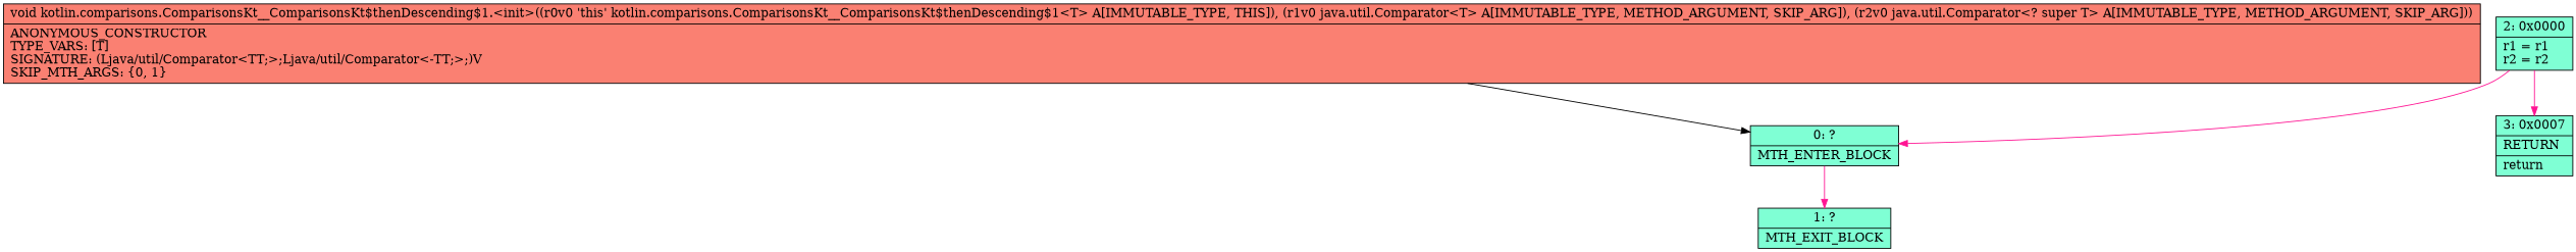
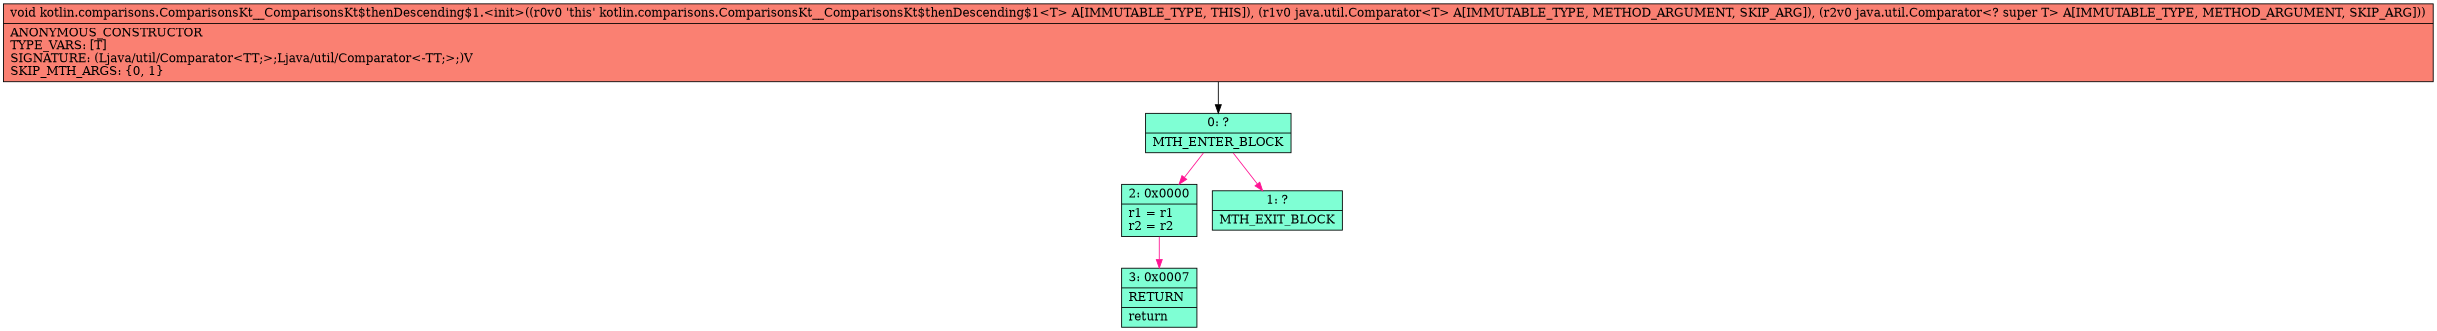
  digraph {
    node [fillcolor=aquamarine shape=record style=filled]
    edge [color=deeppink]
    n1 [label="{0\:\ ?|MTH_ENTER_BLOCK\l}"]
    n2 [label="{2\:\ 0x0000|r1 = r1\lr2 = r2\l}"]
    n3 [label="{1\:\ ?|MTH_EXIT_BLOCK\l}"]
    n4 [label="{3\:\ 0x0007|RETURN\l|return\l}"]
    n5 [fillcolor=salmon label="{void kotlin.comparisons.ComparisonsKt__ComparisonsKt$thenDescending$1.\<init\>((r0v0 'this' kotlin.comparisons.ComparisonsKt__ComparisonsKt$thenDescending$1\<T\> A[IMMUTABLE_TYPE, THIS]), (r1v0 java.util.Comparator\<T\> A[IMMUTABLE_TYPE, METHOD_ARGUMENT, SKIP_ARG]), (r2v0 java.util.Comparator\<? super T\> A[IMMUTABLE_TYPE, METHOD_ARGUMENT, SKIP_ARG]))  | ANONYMOUS_CONSTRUCTOR\lTYPE_VARS: [T]\lSIGNATURE: (Ljava\/util\/Comparator\<TT;\>;Ljava\/util\/Comparator\<\-TT;\>;)V\lSKIP_MTH_ARGS: \{0, 1\}\l}"]
-   n2 -> n1
+   n1 -> n2
    n1 -> n3
    n2 -> n4
    n5 -> n1 [color=black]
  }
